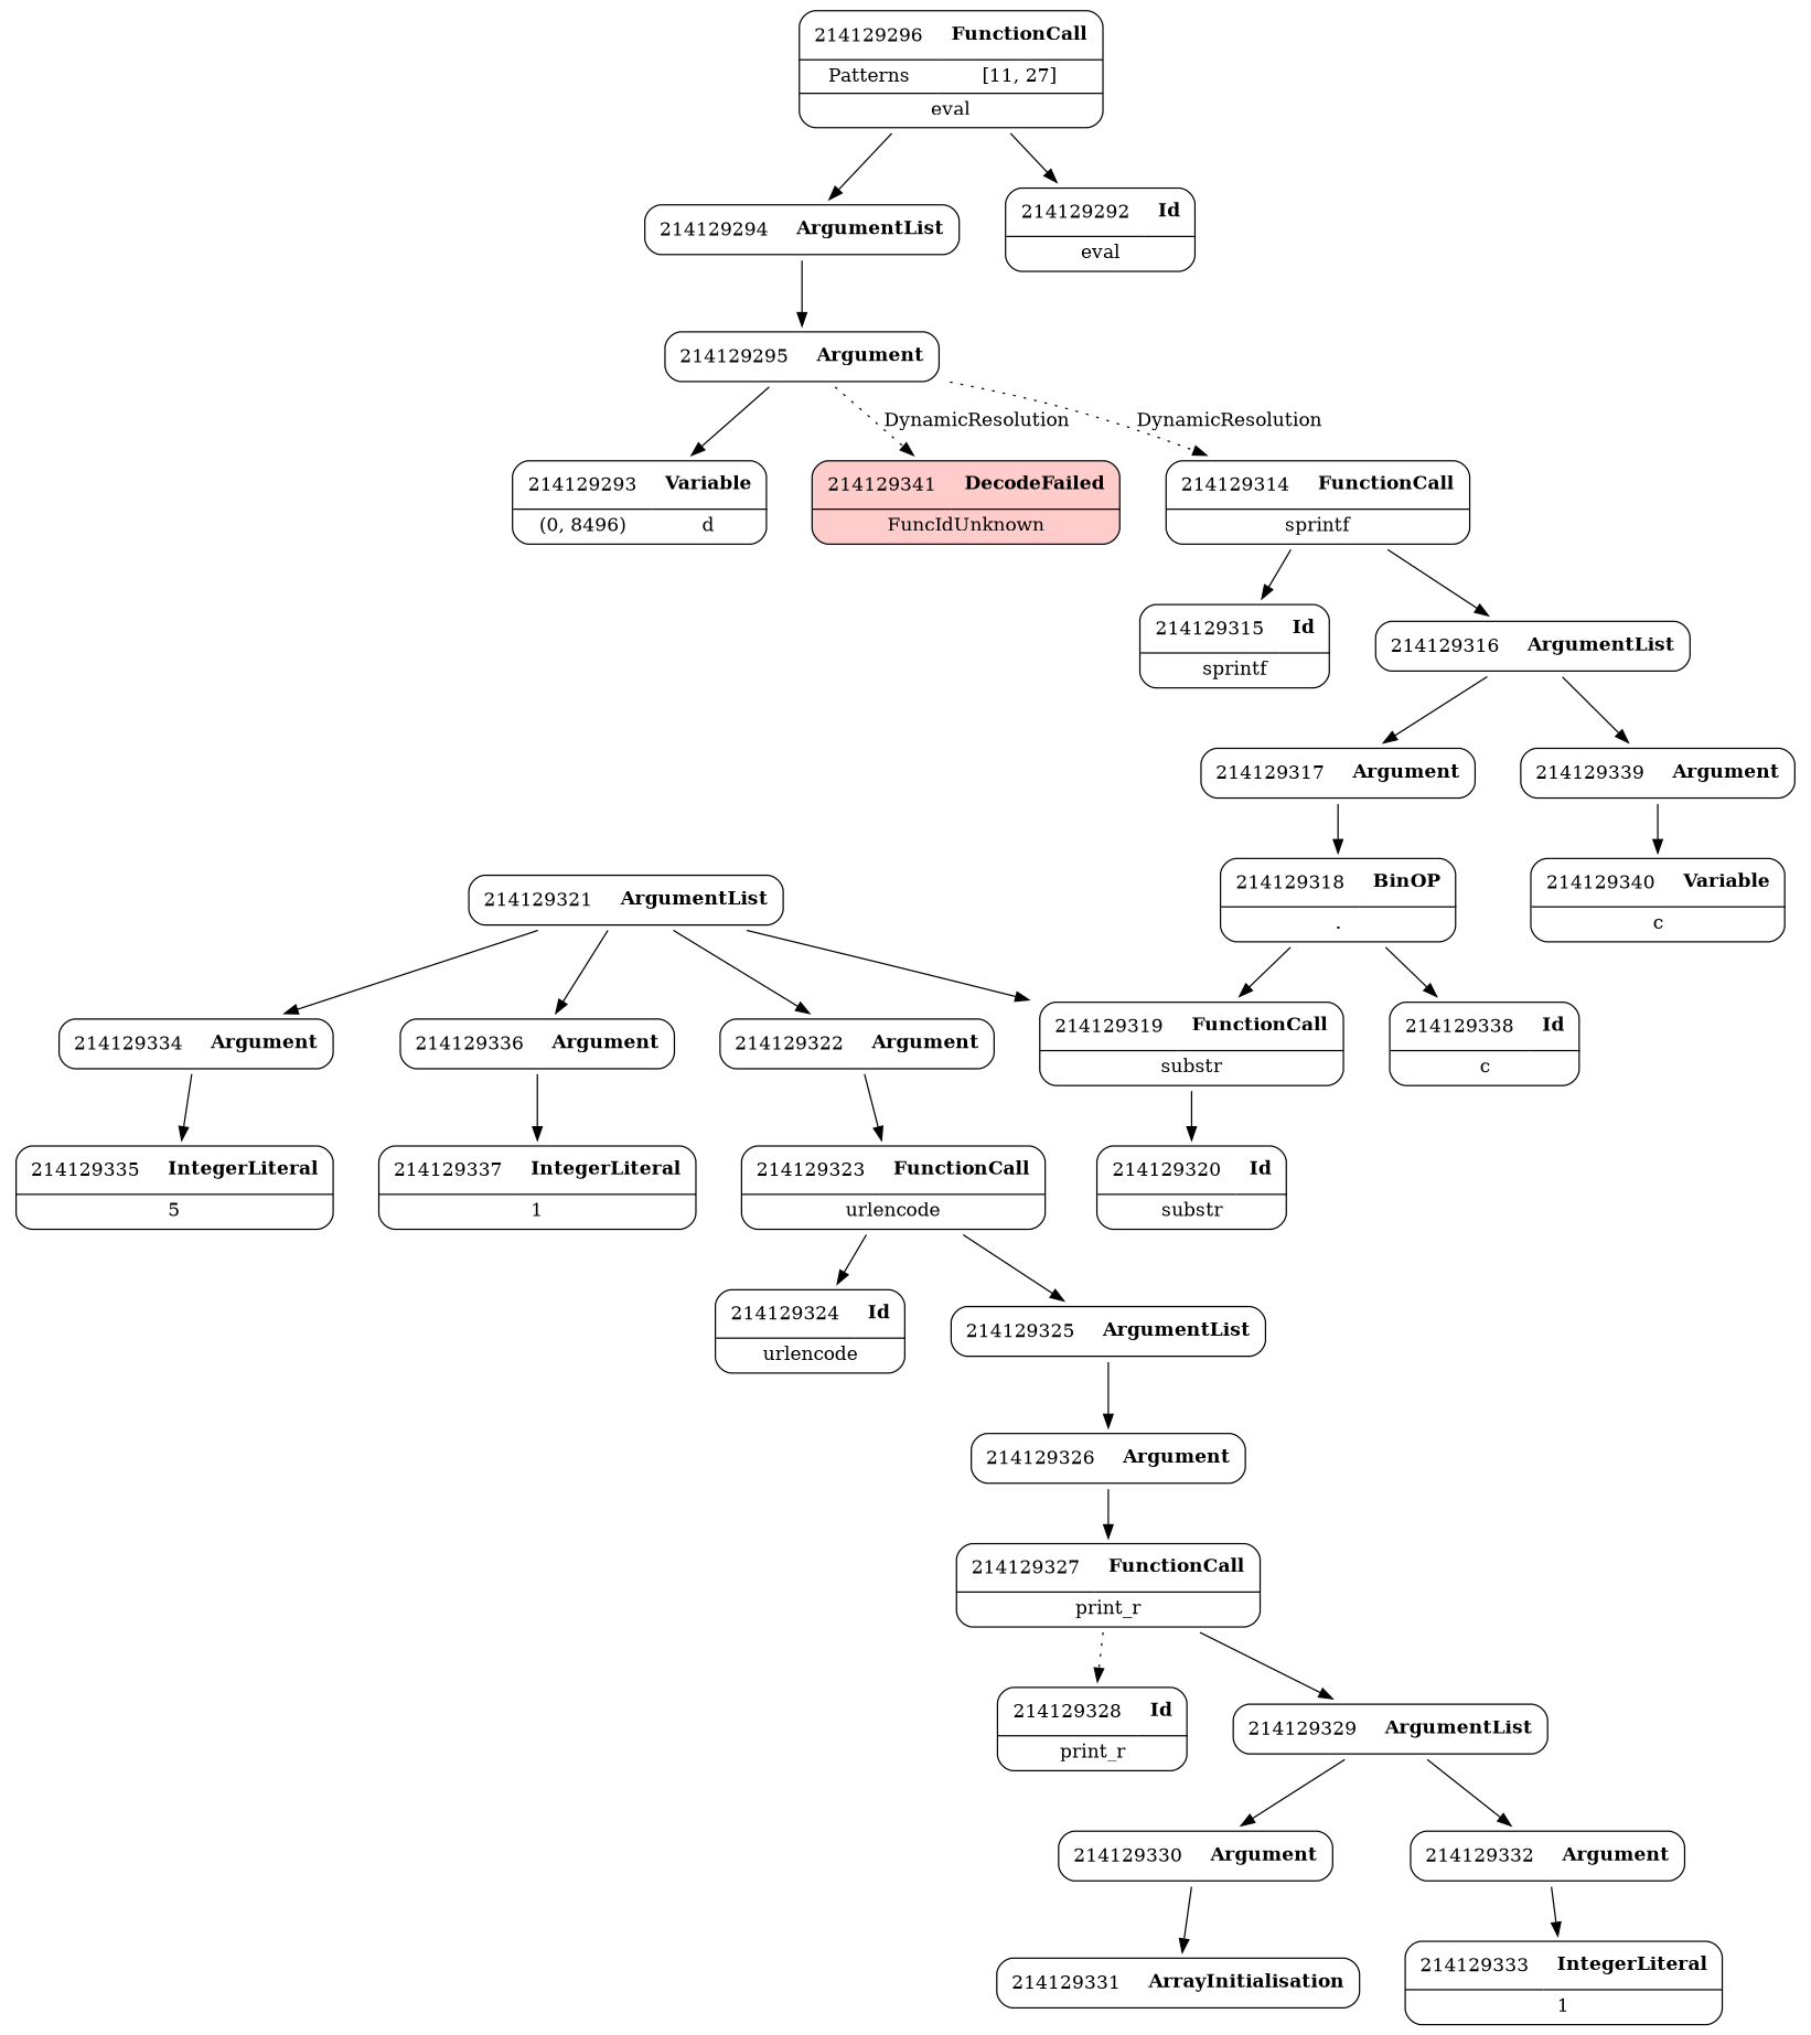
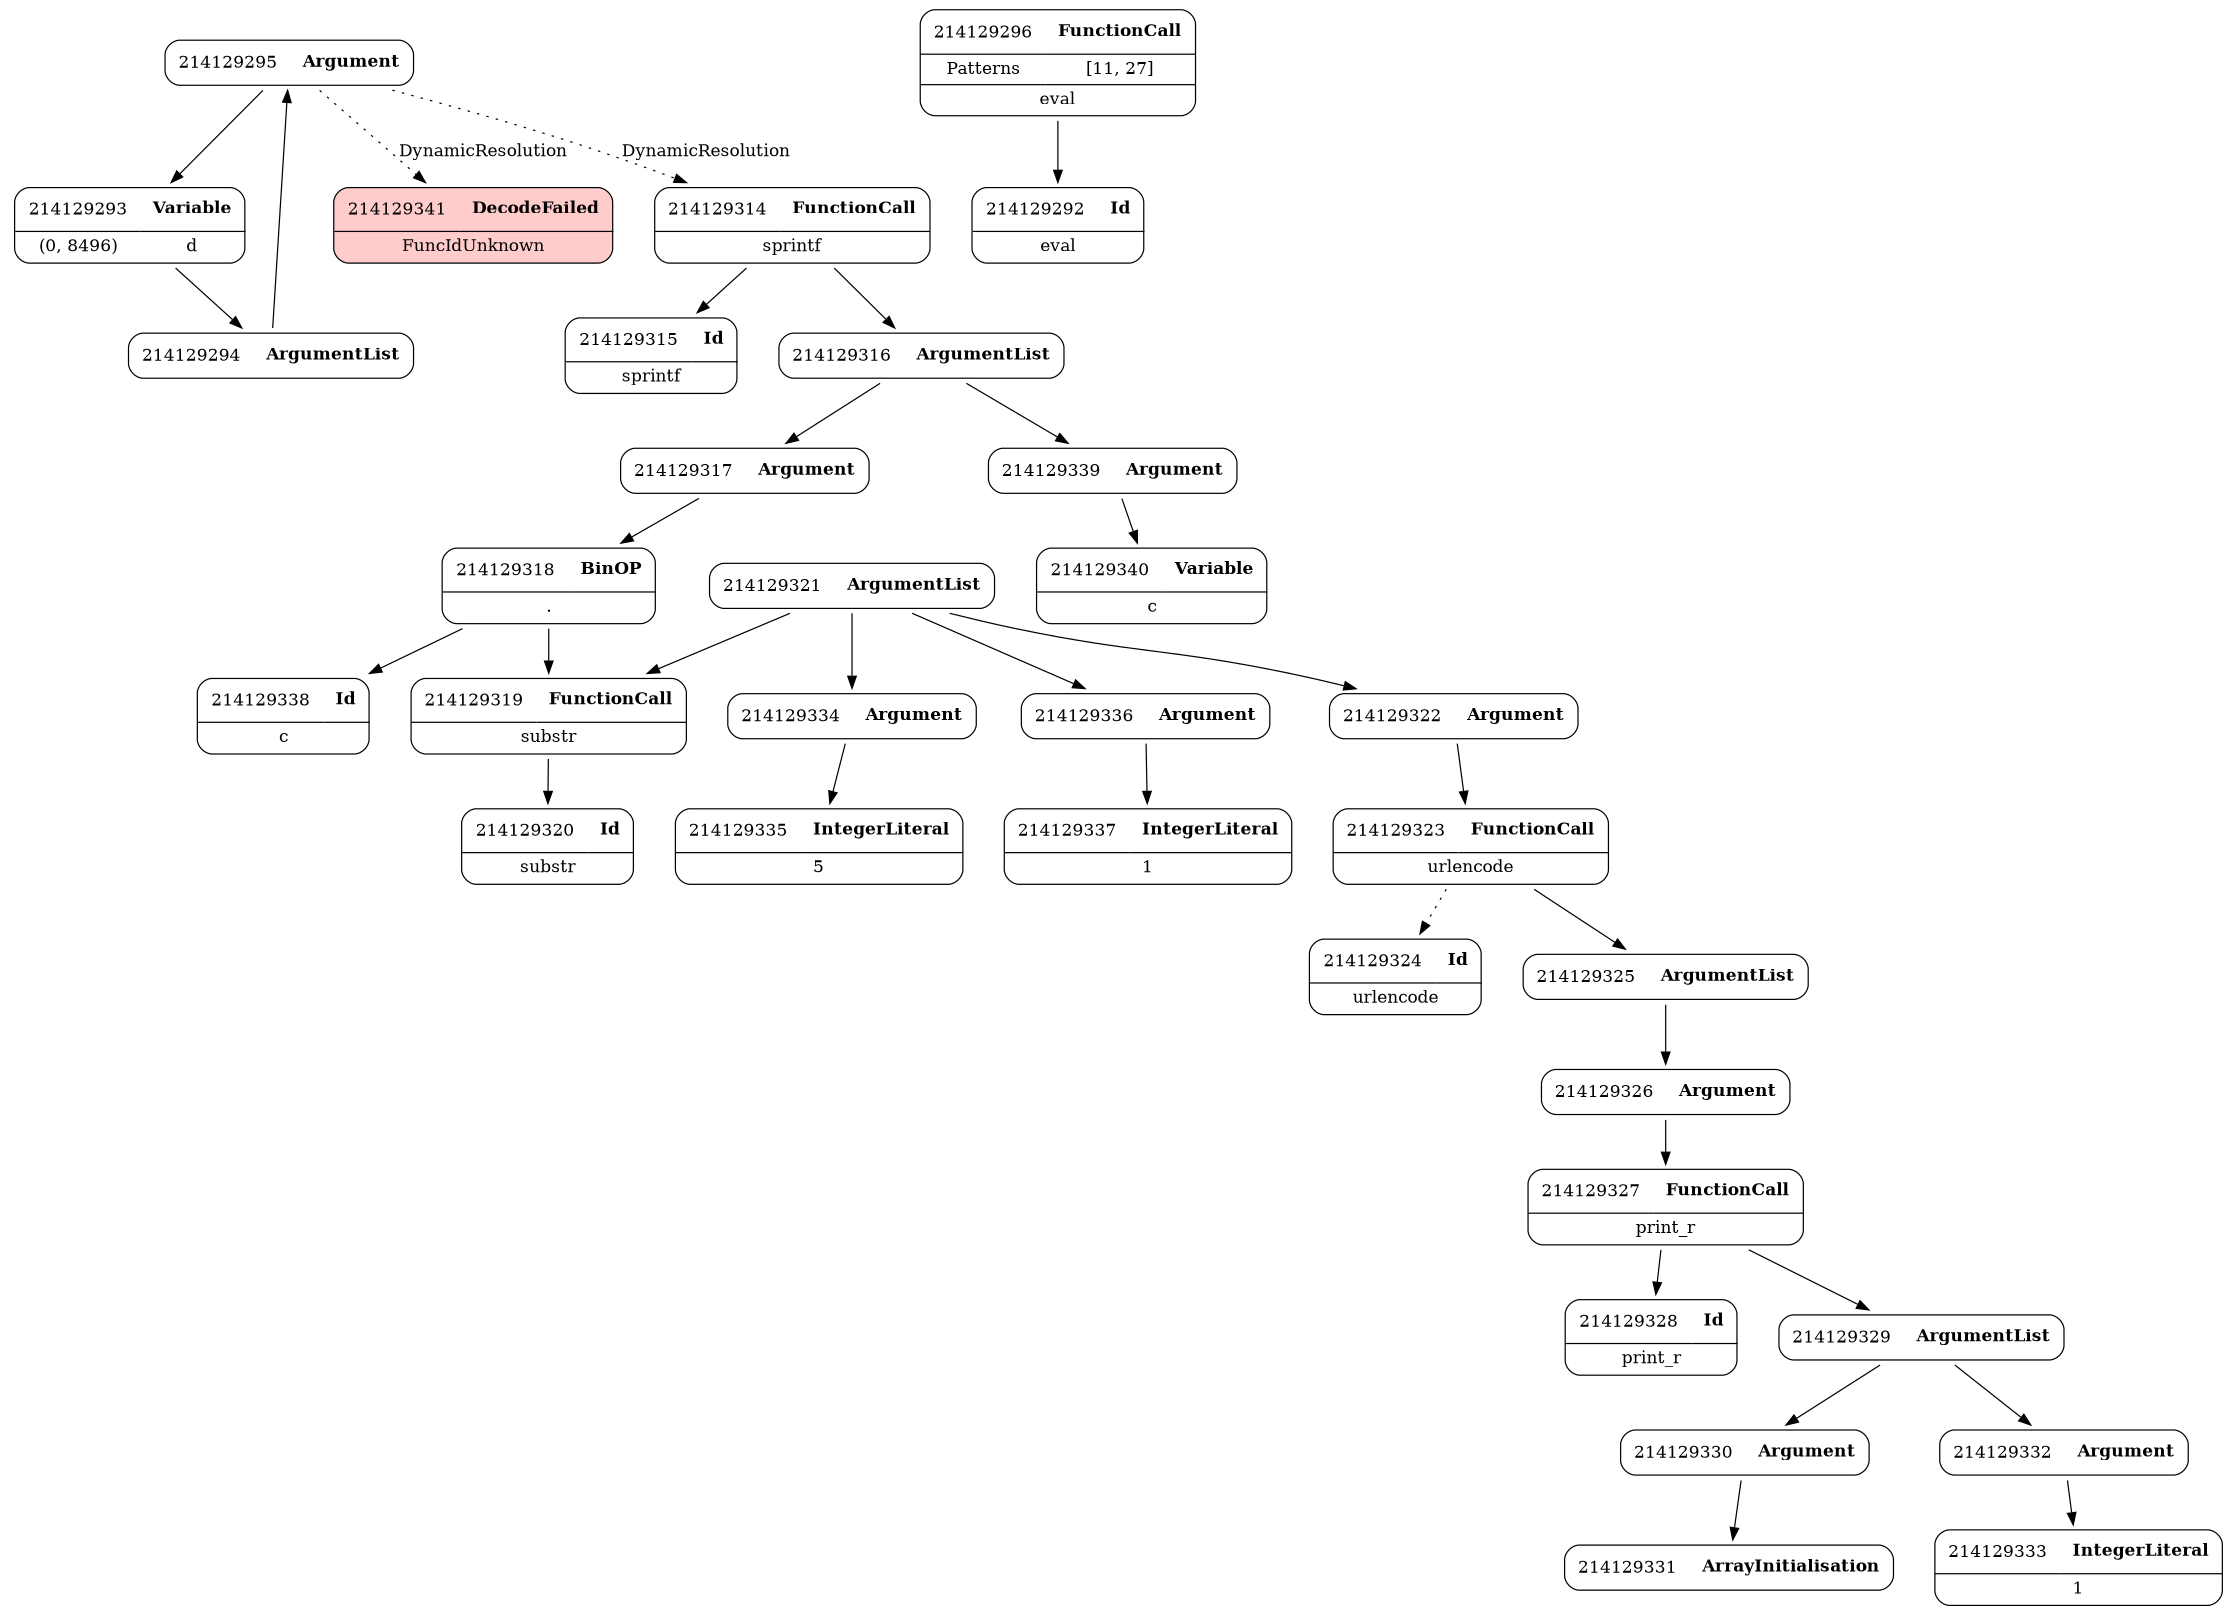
  digraph {
    node [shape=none]
    edge [weight=2]
    n1 [label=<<TABLE border='1' cellspacing='0' cellpadding='10' style='rounded' ><TR><TD border='0'>214129295</TD><TD border='0'><B>Argument</B></TD></TR></TABLE>>]
    n2 [label=<<TABLE border='1' cellspacing='0' cellpadding='10' style='rounded' ><TR><TD border='0'>214129293</TD><TD border='0'><B>Variable</B></TD></TR><HR/><TR><TD border='0' cellpadding='5'>(0, 8496)</TD><TD border='0' cellpadding='5'>d</TD></TR></TABLE>>]
    n3 [label=<<TABLE border='1' cellspacing='0' cellpadding='10' style='rounded' bgcolor='#FFCCCC' ><TR><TD border='0'>214129341</TD><TD border='0'><B>DecodeFailed</B></TD></TR><HR/><TR><TD border='0' cellpadding='5' colspan='2'>FuncIdUnknown</TD></TR></TABLE>>]
    n4 [label=<<TABLE border='1' cellspacing='0' cellpadding='10' style='rounded' ><TR><TD border='0'>214129314</TD><TD border='0'><B>FunctionCall</B></TD></TR><HR/><TR><TD border='0' cellpadding='5' colspan='2'>sprintf</TD></TR></TABLE>>]
    n5 [label=<<TABLE border='1' cellspacing='0' cellpadding='10' style='rounded' ><TR><TD border='0'>214129315</TD><TD border='0'><B>Id</B></TD></TR><HR/><TR><TD border='0' cellpadding='5' colspan='2'>sprintf</TD></TR></TABLE>>]
    n6 [label=<<TABLE border='1' cellspacing='0' cellpadding='10' style='rounded' ><TR><TD border='0'>214129316</TD><TD border='0'><B>ArgumentList</B></TD></TR></TABLE>>]
    n7 [label=<<TABLE border='1' cellspacing='0' cellpadding='10' style='rounded' ><TR><TD border='0'>214129317</TD><TD border='0'><B>Argument</B></TD></TR></TABLE>>]
    n8 [label=<<TABLE border='1' cellspacing='0' cellpadding='10' style='rounded' ><TR><TD border='0'>214129339</TD><TD border='0'><B>Argument</B></TD></TR></TABLE>>]
    n9 [label=<<TABLE border='1' cellspacing='0' cellpadding='10' style='rounded' ><TR><TD border='0'>214129294</TD><TD border='0'><B>ArgumentList</B></TD></TR></TABLE>>]
    n10 [label=<<TABLE border='1' cellspacing='0' cellpadding='10' style='rounded' ><TR><TD border='0'>214129292</TD><TD border='0'><B>Id</B></TD></TR><HR/><TR><TD border='0' cellpadding='5' colspan='2'>eval</TD></TR></TABLE>>]
    n11 [label=<<TABLE border='1' cellspacing='0' cellpadding='10' style='rounded' ><TR><TD border='0'>214129296</TD><TD border='0'><B>FunctionCall</B></TD></TR><HR/><TR><TD border='0' cellpadding='5'>Patterns</TD><TD border='0' cellpadding='5'>[11, 27]</TD></TR><HR/><TR><TD border='0' cellpadding='5' colspan='2'>eval</TD></TR></TABLE>>]
    n12 [label=<<TABLE border='1' cellspacing='0' cellpadding='10' style='rounded' ><TR><TD border='0'>214129318</TD><TD border='0'><B>BinOP</B></TD></TR><HR/><TR><TD border='0' cellpadding='5' colspan='2'>.</TD></TR></TABLE>>]
    n13 [label=<<TABLE border='1' cellspacing='0' cellpadding='10' style='rounded' ><TR><TD border='0'>214129340</TD><TD border='0'><B>Variable</B></TD></TR><HR/><TR><TD border='0' cellpadding='5' colspan='2'>c</TD></TR></TABLE>>]
    n14 [label=<<TABLE border='1' cellspacing='0' cellpadding='10' style='rounded' ><TR><TD border='0'>214129319</TD><TD border='0'><B>FunctionCall</B></TD></TR><HR/><TR><TD border='0' cellpadding='5' colspan='2'>substr</TD></TR></TABLE>>]
    n15 [label=<<TABLE border='1' cellspacing='0' cellpadding='10' style='rounded' ><TR><TD border='0'>214129320</TD><TD border='0'><B>Id</B></TD></TR><HR/><TR><TD border='0' cellpadding='5' colspan='2'>substr</TD></TR></TABLE>>]
    n16 [label=<<TABLE border='1' cellspacing='0' cellpadding='10' style='rounded' ><TR><TD border='0'>214129321</TD><TD border='0'><B>ArgumentList</B></TD></TR></TABLE>>]
    n17 [label=<<TABLE border='1' cellspacing='0' cellpadding='10' style='rounded' ><TR><TD border='0'>214129322</TD><TD border='0'><B>Argument</B></TD></TR></TABLE>>]
    n18 [label=<<TABLE border='1' cellspacing='0' cellpadding='10' style='rounded' ><TR><TD border='0'>214129334</TD><TD border='0'><B>Argument</B></TD></TR></TABLE>>]
    n19 [label=<<TABLE border='1' cellspacing='0' cellpadding='10' style='rounded' ><TR><TD border='0'>214129336</TD><TD border='0'><B>Argument</B></TD></TR></TABLE>>]
    n20 [label=<<TABLE border='1' cellspacing='0' cellpadding='10' style='rounded' ><TR><TD border='0'>214129323</TD><TD border='0'><B>FunctionCall</B></TD></TR><HR/><TR><TD border='0' cellpadding='5' colspan='2'>urlencode</TD></TR></TABLE>>]
    n21 [label=<<TABLE border='1' cellspacing='0' cellpadding='10' style='rounded' ><TR><TD border='0'>214129335</TD><TD border='0'><B>IntegerLiteral</B></TD></TR><HR/><TR><TD border='0' cellpadding='5' colspan='2'>5</TD></TR></TABLE>>]
    n22 [label=<<TABLE border='1' cellspacing='0' cellpadding='10' style='rounded' ><TR><TD border='0'>214129337</TD><TD border='0'><B>IntegerLiteral</B></TD></TR><HR/><TR><TD border='0' cellpadding='5' colspan='2'>1</TD></TR></TABLE>>]
    n23 [label=<<TABLE border='1' cellspacing='0' cellpadding='10' style='rounded' ><TR><TD border='0'>214129338</TD><TD border='0'><B>Id</B></TD></TR><HR/><TR><TD border='0' cellpadding='5' colspan='2'>c</TD></TR></TABLE>>]
    n24 [label=<<TABLE border='1' cellspacing='0' cellpadding='10' style='rounded' ><TR><TD border='0'>214129324</TD><TD border='0'><B>Id</B></TD></TR><HR/><TR><TD border='0' cellpadding='5' colspan='2'>urlencode</TD></TR></TABLE>>]
    n25 [label=<<TABLE border='1' cellspacing='0' cellpadding='10' style='rounded' ><TR><TD border='0'>214129325</TD><TD border='0'><B>ArgumentList</B></TD></TR></TABLE>>]
    n26 [label=<<TABLE border='1' cellspacing='0' cellpadding='10' style='rounded' ><TR><TD border='0'>214129326</TD><TD border='0'><B>Argument</B></TD></TR></TABLE>>]
    n27 [label=<<TABLE border='1' cellspacing='0' cellpadding='10' style='rounded' ><TR><TD border='0'>214129327</TD><TD border='0'><B>FunctionCall</B></TD></TR><HR/><TR><TD border='0' cellpadding='5' colspan='2'>print_r</TD></TR></TABLE>>]
    n28 [label=<<TABLE border='1' cellspacing='0' cellpadding='10' style='rounded' ><TR><TD border='0'>214129328</TD><TD border='0'><B>Id</B></TD></TR><HR/><TR><TD border='0' cellpadding='5' colspan='2'>print_r</TD></TR></TABLE>>]
    n29 [label=<<TABLE border='1' cellspacing='0' cellpadding='10' style='rounded' ><TR><TD border='0'>214129329</TD><TD border='0'><B>ArgumentList</B></TD></TR></TABLE>>]
    n30 [label=<<TABLE border='1' cellspacing='0' cellpadding='10' style='rounded' ><TR><TD border='0'>214129330</TD><TD border='0'><B>Argument</B></TD></TR></TABLE>>]
    n31 [label=<<TABLE border='1' cellspacing='0' cellpadding='10' style='rounded' ><TR><TD border='0'>214129332</TD><TD border='0'><B>Argument</B></TD></TR></TABLE>>]
    n32 [label=<<TABLE border='1' cellspacing='0' cellpadding='10' style='rounded' ><TR><TD border='0'>214129331</TD><TD border='0'><B>ArrayInitialisation</B></TD></TR></TABLE>>]
    n33 [label=<<TABLE border='1' cellspacing='0' cellpadding='10' style='rounded' ><TR><TD border='0'>214129333</TD><TD border='0'><B>IntegerLiteral</B></TD></TR><HR/><TR><TD border='0' cellpadding='5' colspan='2'>1</TD></TR></TABLE>>]
    n1 -> n2
    n1 -> n3 [label=DynamicResolution style=dotted weight=""]
    n1 -> n4 [label=DynamicResolution style=dotted weight=""]
    n4 -> n5
    n4 -> n6
    n6 -> n7
    n6 -> n8
    n7 -> n12
    n8 -> n13
    n9 -> n1
-   n11 -> n9
+   n2 -> n9
    n11 -> n10
    n12 -> n14
    n12 -> n23
    n14 -> n15
    n16 -> n14
    n16 -> n17
    n16 -> n18
    n16 -> n19
    n17 -> n20
    n18 -> n21
    n19 -> n22
-   n20 -> n24
+   n20 -> n24 [style=dotted]
    n20 -> n25
    n25 -> n26
    n26 -> n27
-   n27 -> n28 [style=dotted]
+   n27 -> n28
    n27 -> n29
    n29 -> n30
    n29 -> n31
    n30 -> n32
    n31 -> n33
  }
